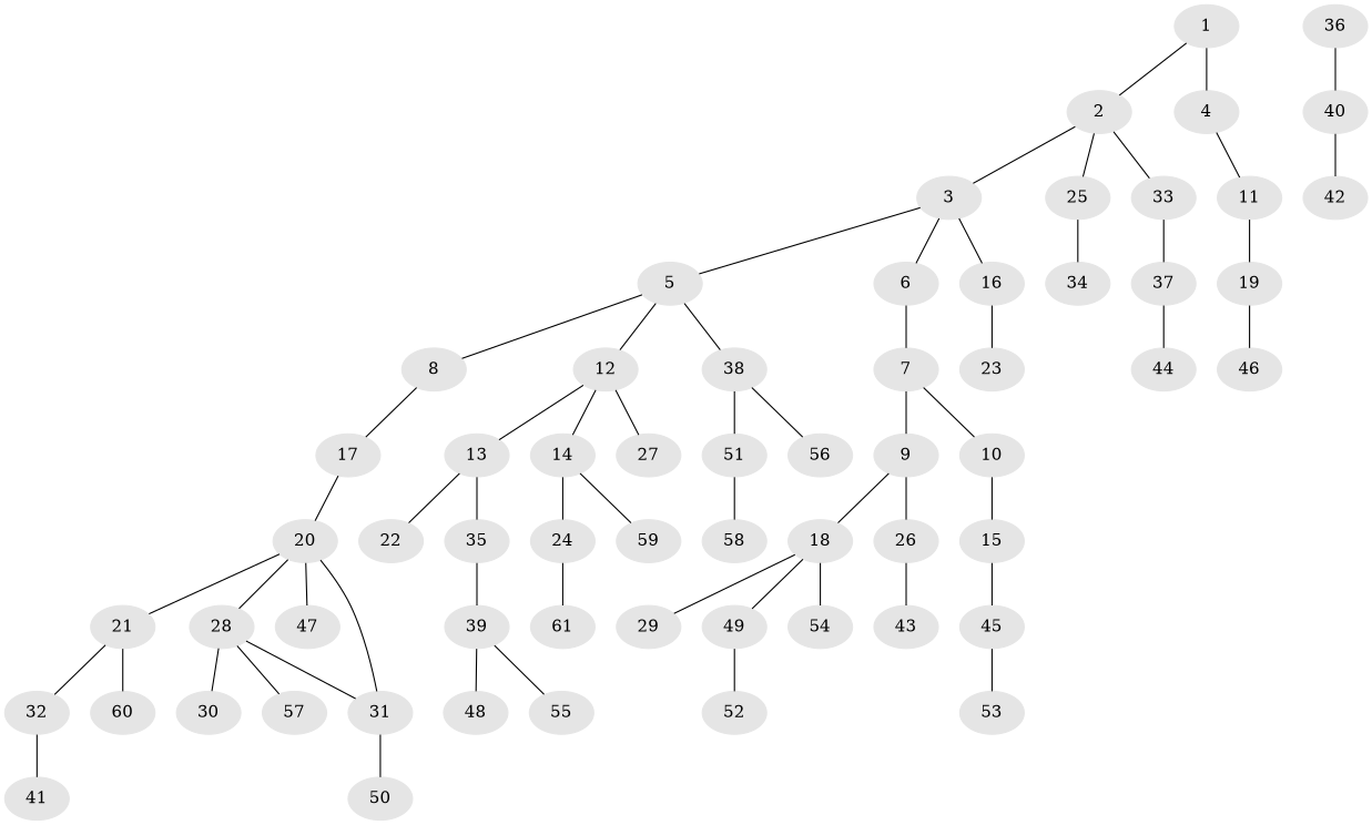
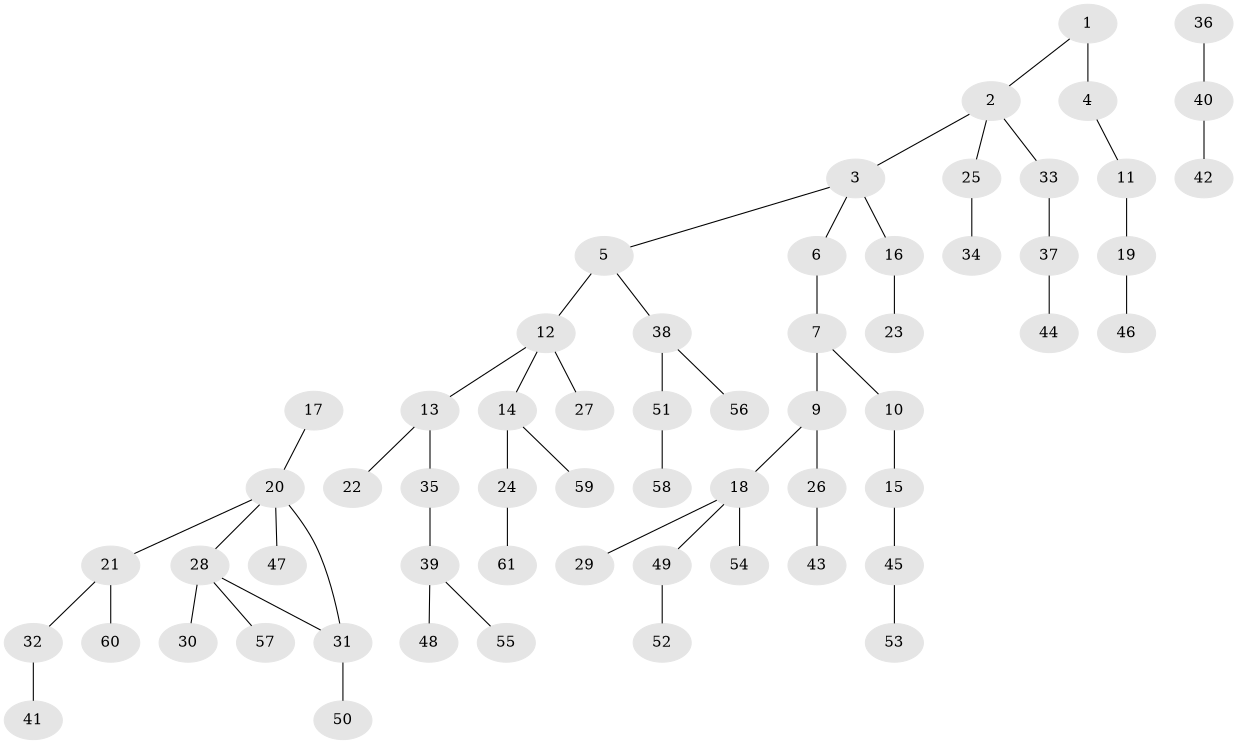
  graph {
    node [color=gray90 style=filled]
    edge [weight=1.0]
    1
    2
    4
    3
    25
    33
    11
    5
    6
    16
    34
    37
-   8
    12
    38
    7
    23
    19
    17
    13
    14
    27
    51
    56
    9
    10
    18
    26
    15
    20
    29
    49
    54
    43
    45
    46
    22
    35
    24
    59
    61
    39
    53
    21
    28
    47
    31
    52
    32
    60
    30
    57
    36
    40
    41
    50
    44
    48
    55
    42
    58
    1 -- 2
    1 -- 4 [weight=2.0]
    2 -- 3
    2 -- 25
    2 -- 33
    4 -- 11
    3 -- 5
    3 -- 6
    3 -- 16
    25 -- 34
    33 -- 37
    11 -- 19
-   5 -- 8
    5 -- 12
    5 -- 38
    6 -- 7
    16 -- 23
    37 -- 44
-   8 -- 17
    12 -- 13
    12 -- 14
    12 -- 27
    38 -- 51
    38 -- 56
    7 -- 9
    7 -- 10
    19 -- 46
    17 -- 20
    13 -- 22
    13 -- 35
    14 -- 24
    14 -- 59
    51 -- 58
    9 -- 18
    9 -- 26
    10 -- 15
    18 -- 29
    18 -- 49
    18 -- 54
    26 -- 43
    15 -- 45
    20 -- 21
    20 -- 28
    20 -- 47
    20 -- 31
    49 -- 52
    45 -- 53
    35 -- 39
    24 -- 61
    39 -- 48
    39 -- 55
    21 -- 32
    21 -- 60
    28 -- 31
    28 -- 30 [weight=2.0]
    28 -- 57
    31 -- 50
    32 -- 41
    36 -- 40
    40 -- 42 [weight=2.0]
  }
